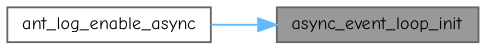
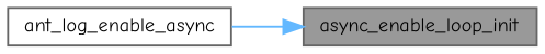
  digraph {
    rankdir=RL
    fontname="Comic Neue"
    node [fontname="Comic Neue" fontsize=10 shape=box style=filled]
-   n1 [color=gray40 fillcolor=grey60 fontcolor=black height=0.2 label=async_event_loop_init width=0.4]
+   n1 [color=gray40 fillcolor=grey60 fontcolor=black height=0.2 label=async_enable_loop_init width=0.4]
    n2 [color=grey40 fillcolor=white height=0.2 label=ant_log_enable_async width=0.4]
    n1 -> n2 [color=steelblue1 dir=back fontname="Comic Neue" fontsize=10 labelfontname=Helvetica labelfontsize=10 style=solid]
  }
